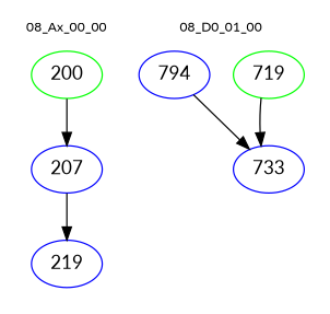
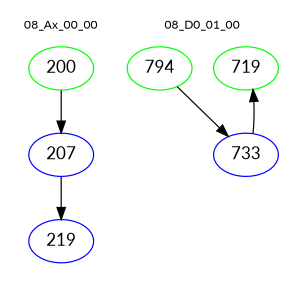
  digraph {
    fontname=Lato
    node [color=blue fontname=Lato]
    edge [color=black fontname=Lato]
    n1 [color=green label=200]
    n2 [label=207]
    n3 [label=219]
    n4 [color=green label=719]
    n5 [label=733]
-   n6 [label=794]
+   n6 [color=green label=794]
    subgraph cluster_1 {
      color=white
      fontsize=10
      label="08_Ax_00_00"
      n1
      n2
      n3
    }
    subgraph cluster_2 {
      color=white
      fontsize=10
      label="08_D0_01_00"
      n4
      n5
      n6
    }
    n1 -> n2
    n2 -> n3
-   n4 -> n5
+   n5 -> n4
    n6 -> n5
  }
